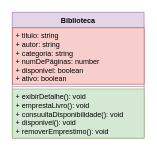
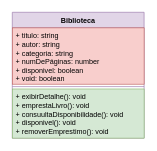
  <mxCell id="0" />
  <mxCell id="1" parent="0" />
  <mxCell id="2" value="Biblioteca" style="swimlane;fontStyle=1;align=center;verticalAlign=top;childLayout=stackLayout;horizontal=1;startSize=26;horizontalStack=0;resizeParent=1;resizeParentMax=0;resizeLast=0;collapsible=1;marginBottom=0;whiteSpace=wrap;html=1;fillColor=#e1d5e7;strokeColor=#9673a6;" vertex="1" parent="1"><mxGeometry x="20" y="20" width="220" height="210" as="geometry"><mxRectangle x="330" y="140" width="90" height="30" as="alternateBounds" /></mxGeometry></mxCell>
- <mxCell id="3" value="&lt;div&gt;+ titulo: string&lt;/div&gt;&lt;div&gt;+ autor: string&lt;/div&gt;&lt;div&gt;+ categoria: string&lt;br&gt;&lt;/div&gt;&lt;div&gt;+ numDePáginas: number&lt;/div&gt;&lt;div&gt;+ disponivel: boolean&lt;/div&gt;&lt;div&gt;+ ativo: boolean&lt;br&gt;&lt;/div&gt;" style="text;strokeColor=#b85450;fillColor=#f8cecc;align=left;verticalAlign=top;spacingLeft=4;spacingRight=4;overflow=hidden;rotatable=0;points=[[0,0.5],[1,0.5]];portConstraint=eastwest;whiteSpace=wrap;html=1;" vertex="1" parent="2"><mxGeometry y="26" width="220" height="94" as="geometry" /></mxCell>
+ <mxCell id="3" value="&lt;div&gt;+ titulo: string&lt;/div&gt;&lt;div&gt;+ autor: string&lt;/div&gt;&lt;div&gt;+ categoria: string&lt;br&gt;&lt;/div&gt;&lt;div&gt;+ numDePáginas: number&lt;/div&gt;&lt;div&gt;+ disponivel: boolean&lt;/div&gt;&lt;div&gt;+ void: boolean&lt;br&gt;&lt;/div&gt;" style="text;strokeColor=#b85450;fillColor=#f8cecc;align=left;verticalAlign=top;spacingLeft=4;spacingRight=4;overflow=hidden;rotatable=0;points=[[0,0.5],[1,0.5]];portConstraint=eastwest;whiteSpace=wrap;html=1;" vertex="1" parent="2"><mxGeometry y="26" width="220" height="94" as="geometry" /></mxCell>
  <mxCell id="4" value="" style="line;strokeWidth=1;fillColor=none;align=left;verticalAlign=middle;spacingTop=-1;spacingLeft=3;spacingRight=3;rotatable=0;labelPosition=right;points=[];portConstraint=eastwest;strokeColor=inherit;" vertex="1" parent="2"><mxGeometry y="120" width="220" height="8" as="geometry" /></mxCell>
  <mxCell id="5" value="&lt;div&gt;+ exibirDetalhe(): void&lt;/div&gt;&lt;div&gt;+ emprestaLivro(): void&lt;/div&gt;&lt;div&gt;+ consuultaDisponibilidade(): void&lt;/div&gt;&lt;div&gt;+ disponivel(): void&lt;/div&gt;&lt;div&gt;+ removerEmprestimo(): void&lt;/div&gt;" style="text;strokeColor=#82b366;fillColor=#d5e8d4;align=left;verticalAlign=top;spacingLeft=4;spacingRight=4;overflow=hidden;rotatable=0;points=[[0,0.5],[1,0.5]];portConstraint=eastwest;whiteSpace=wrap;html=1;" vertex="1" parent="2"><mxGeometry y="128" width="220" height="82" as="geometry" /></mxCell>
